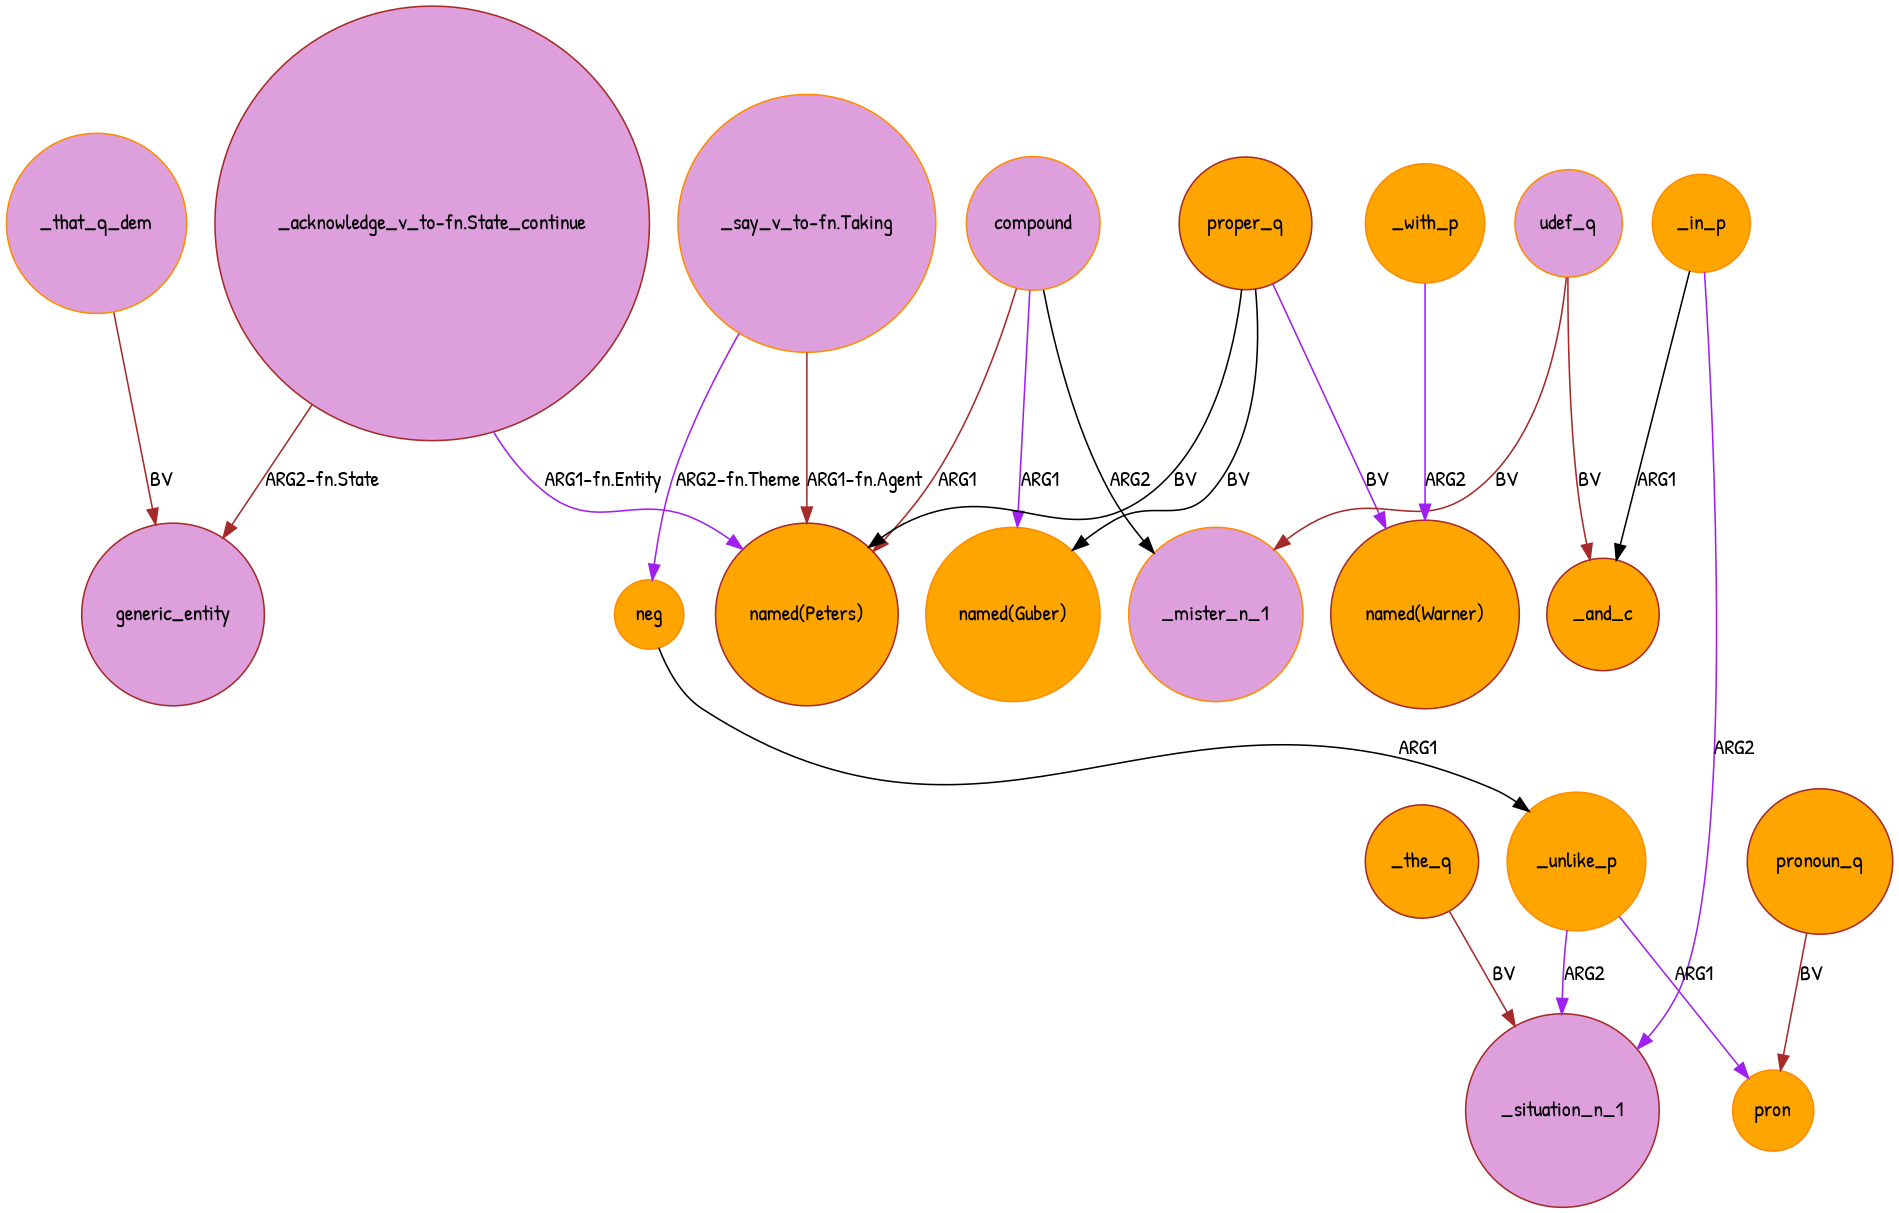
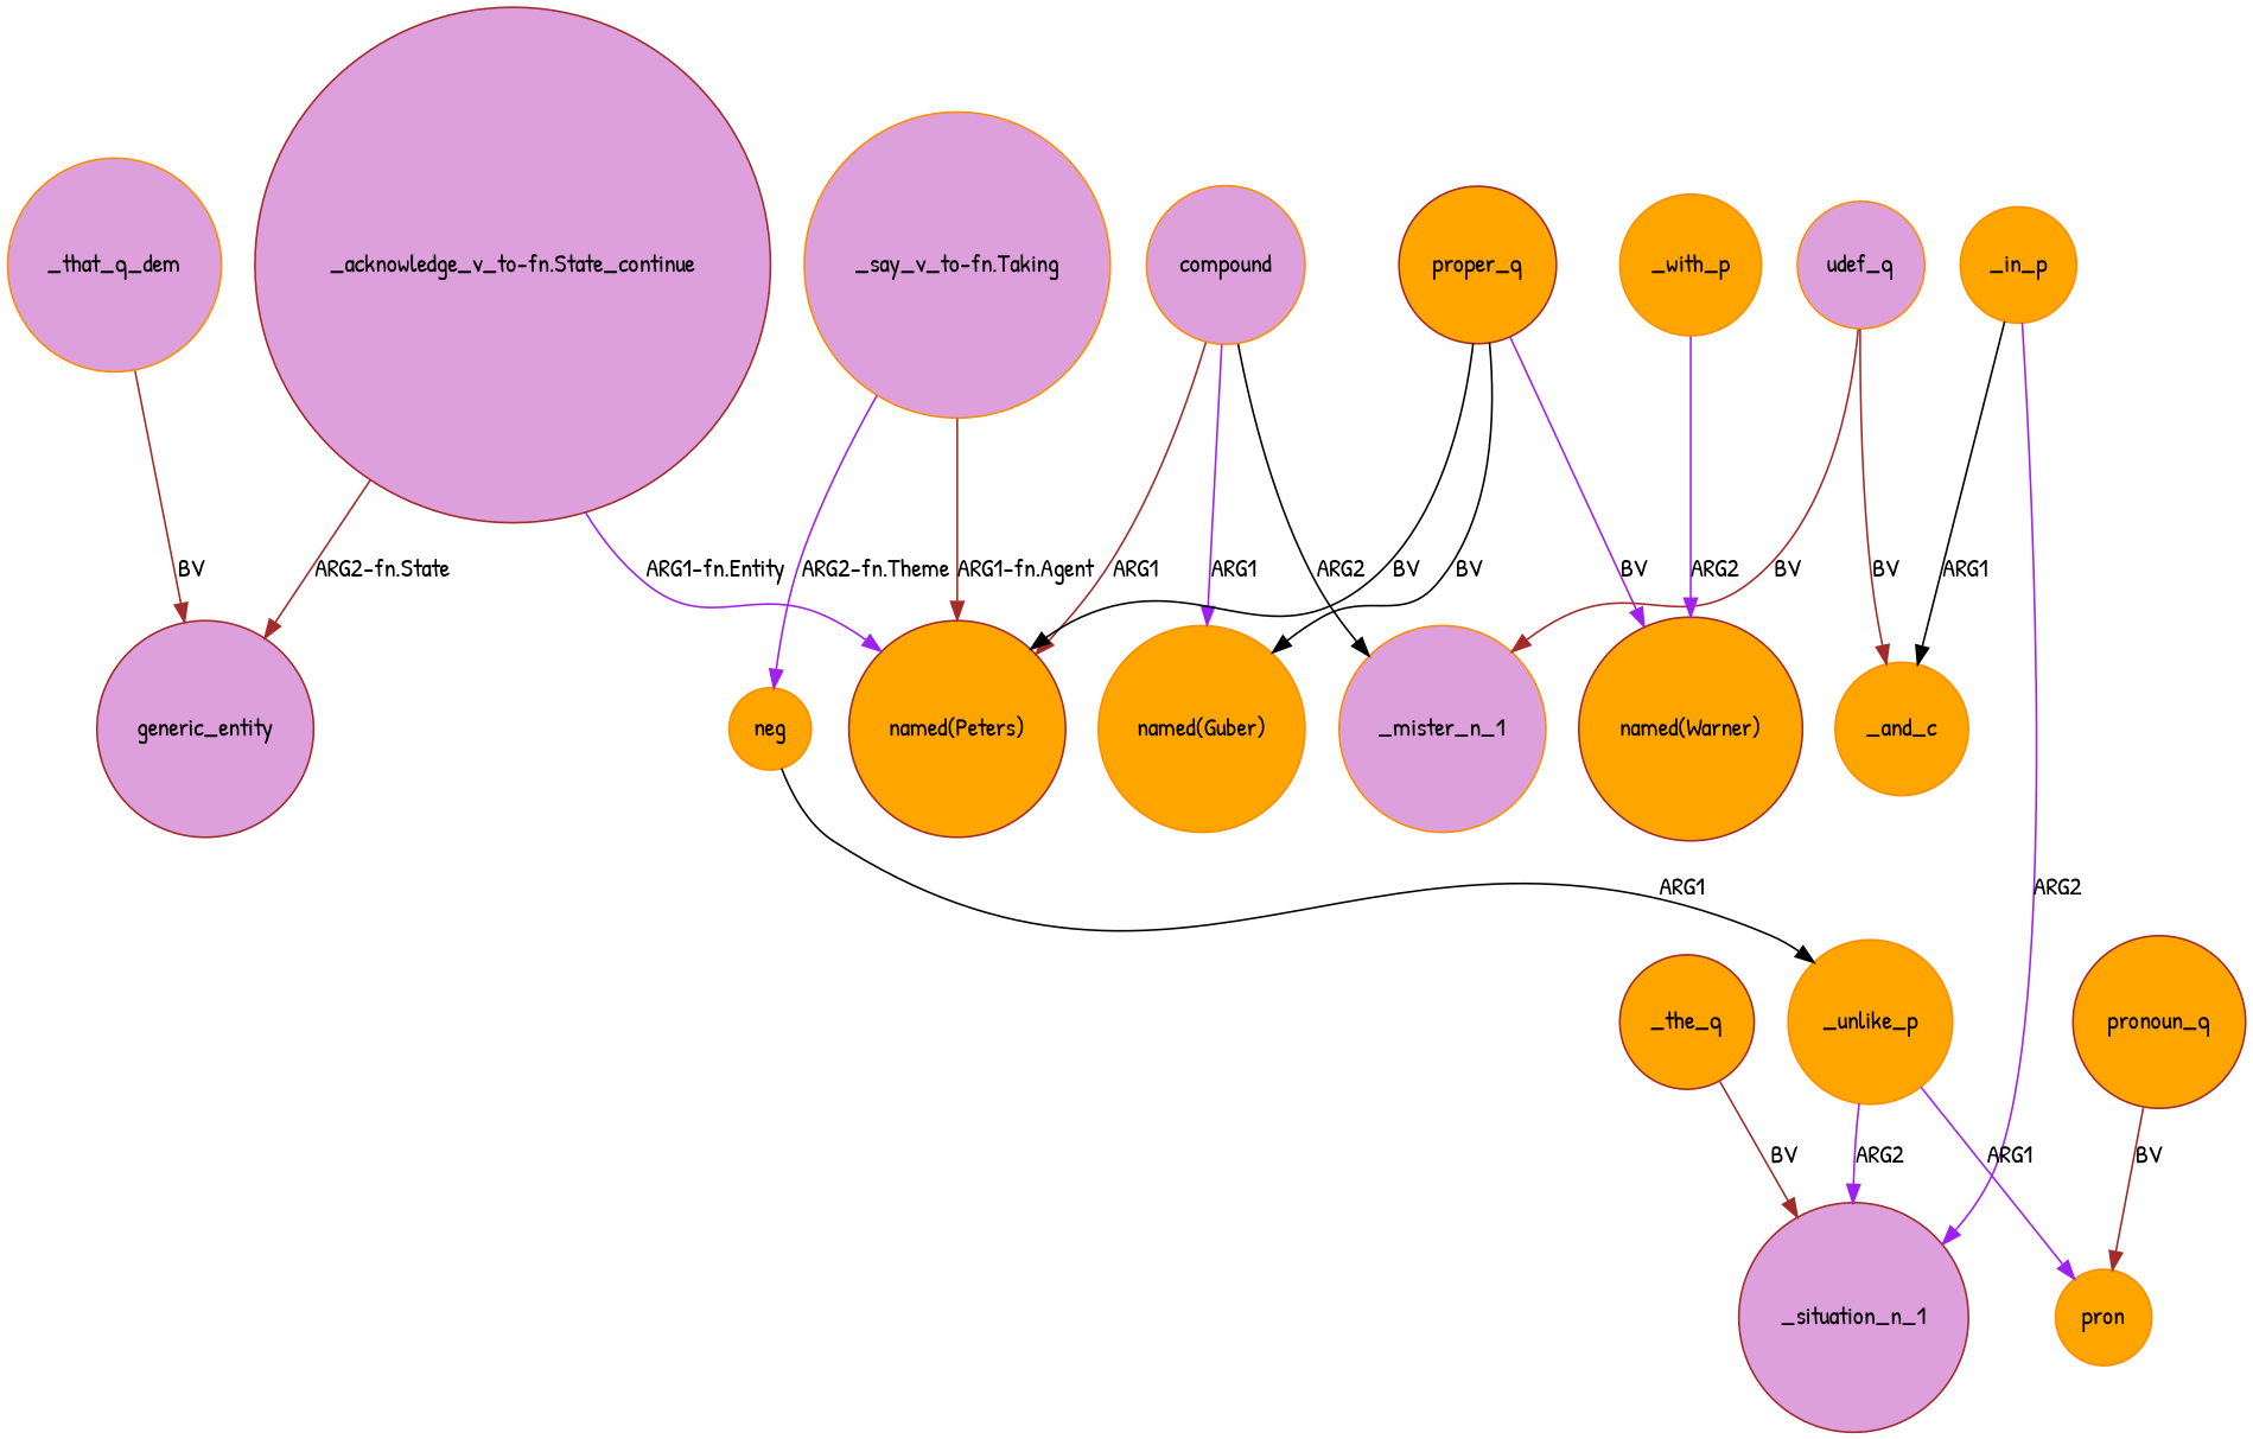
  digraph {
    fontname="Patrick Hand"
    node [color=darkorange fillcolor=orange fontname="Patrick Hand" shape=circle style=filled]
    edge [color=purple fontname="Patrick Hand"]
    "_acknowledge_v_to-fn.State_continue" [color=brown fillcolor=plum]
    "named(Peters)" [color=brown]
    generic_entity [color=brown fillcolor=plum]
    compound [fillcolor=plum]
    _mister_n_1 [fillcolor=plum]
    "named(Guber)"
    _situation_n_1 [color=brown fillcolor=plum]
    _in_p
-   _and_c [color=brown]
+   _and_c
    proper_q [color=brown]
    "named(Warner)" [color=brown]
    udef_q [fillcolor=plum]
    "_say_v_to-fn.Taking" [fillcolor=plum]
    neg
    _unlike_p
    pron
    _with_p
    pronoun_q [color=brown]
    _the_q [color=brown]
    _that_q_dem [fillcolor=plum]
    "_acknowledge_v_to-fn.State_continue" -> "named(Peters)" [label="ARG1-fn.Entity"]
    "_acknowledge_v_to-fn.State_continue" -> generic_entity [color=brown label="ARG2-fn.State"]
    compound -> "named(Peters)" [color=brown label=ARG1]
    compound -> _mister_n_1 [color=black label=ARG2]
    compound -> "named(Guber)" [label=ARG1]
    _in_p -> _situation_n_1 [label=ARG2]
    _in_p -> _and_c [color=black label=ARG1]
    proper_q -> "named(Peters)" [color=black label=BV]
    proper_q -> "named(Guber)" [color=black label=BV]
    proper_q -> "named(Warner)" [label=BV]
    udef_q -> _mister_n_1 [color=brown label=BV]
    udef_q -> _and_c [color=brown label=BV]
    "_say_v_to-fn.Taking" -> "named(Peters)" [color=brown label="ARG1-fn.Agent"]
    "_say_v_to-fn.Taking" -> neg [label="ARG2-fn.Theme"]
    neg -> _unlike_p [color=black label=ARG1]
    _unlike_p -> _situation_n_1 [label=ARG2]
    _unlike_p -> pron [label=ARG1]
    _with_p -> "named(Warner)" [label=ARG2]
    pronoun_q -> pron [color=brown label=BV]
    _the_q -> _situation_n_1 [color=brown label=BV]
    _that_q_dem -> generic_entity [color=brown label=BV]
  }
